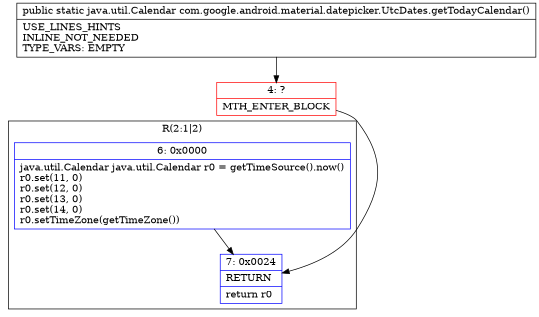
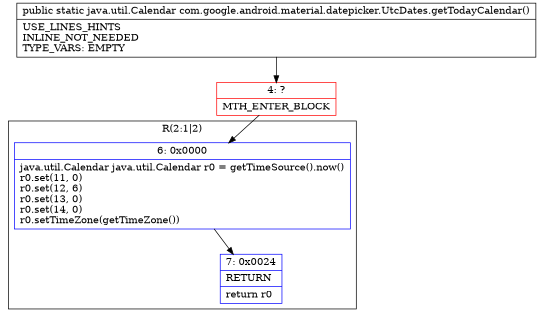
  digraph {
    node [color=blue shape=record]
-   n1 [label="{6\:\ 0x0000|java.util.Calendar java.util.Calendar r0 = getTimeSource().now()\lr0.set(11, 0)\lr0.set(12, 0)\lr0.set(13, 0)\lr0.set(14, 0)\lr0.setTimeZone(getTimeZone())\l}"]
+   n1 [label="{6\:\ 0x0000|java.util.Calendar java.util.Calendar r0 = getTimeSource().now()\lr0.set(11, 0)\lr0.set(12, 6)\lr0.set(13, 0)\lr0.set(14, 0)\lr0.setTimeZone(getTimeZone())\l}"]
    n2 [label="{7\:\ 0x0024|RETURN\l|return r0\l}"]
    n3 [color=red label="{4\:\ ?|MTH_ENTER_BLOCK\l}"]
    n4 [label="{public static java.util.Calendar com.google.android.material.datepicker.UtcDates.getTodayCalendar()  | USE_LINES_HINTS\lINLINE_NOT_NEEDED\lTYPE_VARS: EMPTY\l}" color=""]
    subgraph cluster_1 {
      label="R(2:1|2)"
      n1
      n2
    }
    n1 -> n2
-   n3 -> n2
+   n3 -> n1
    n4 -> n3
  }
